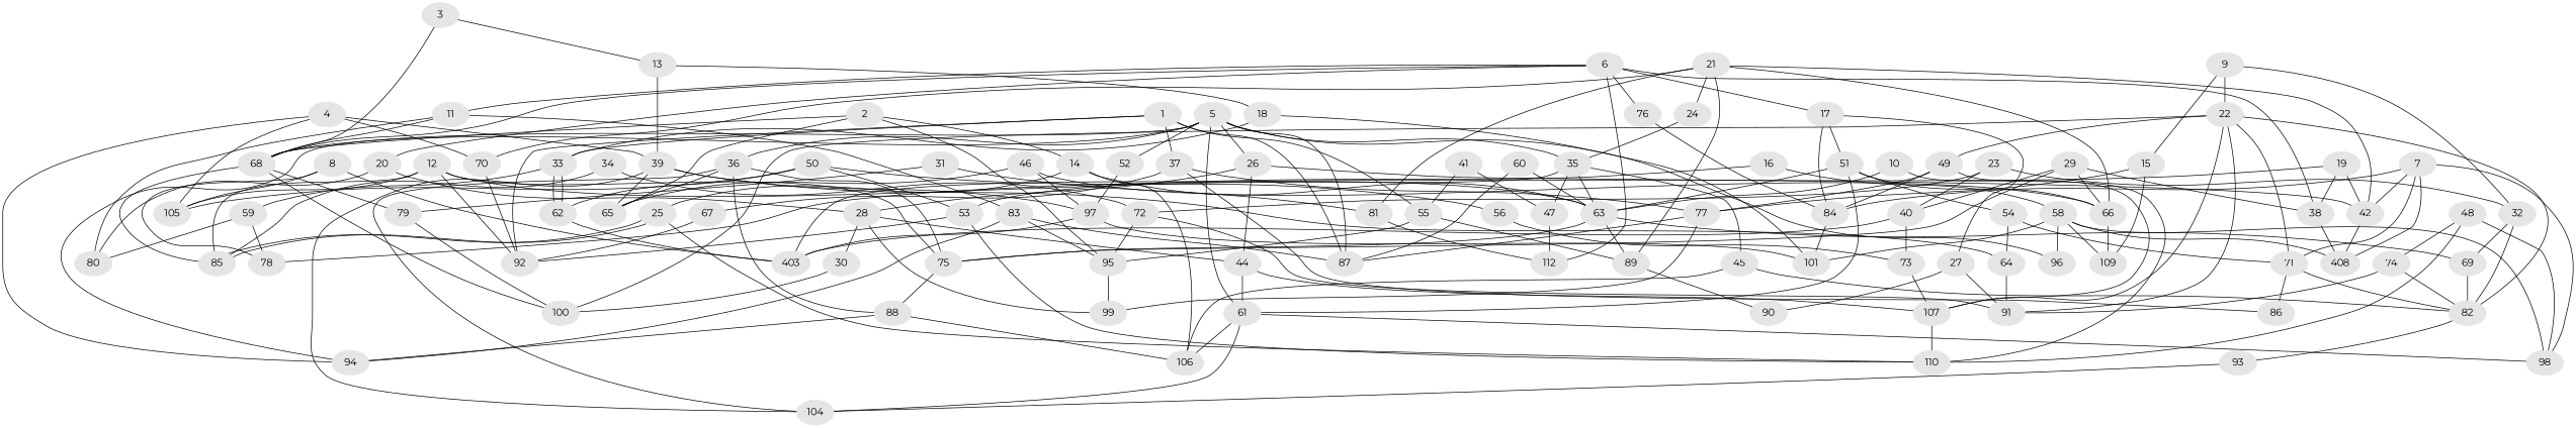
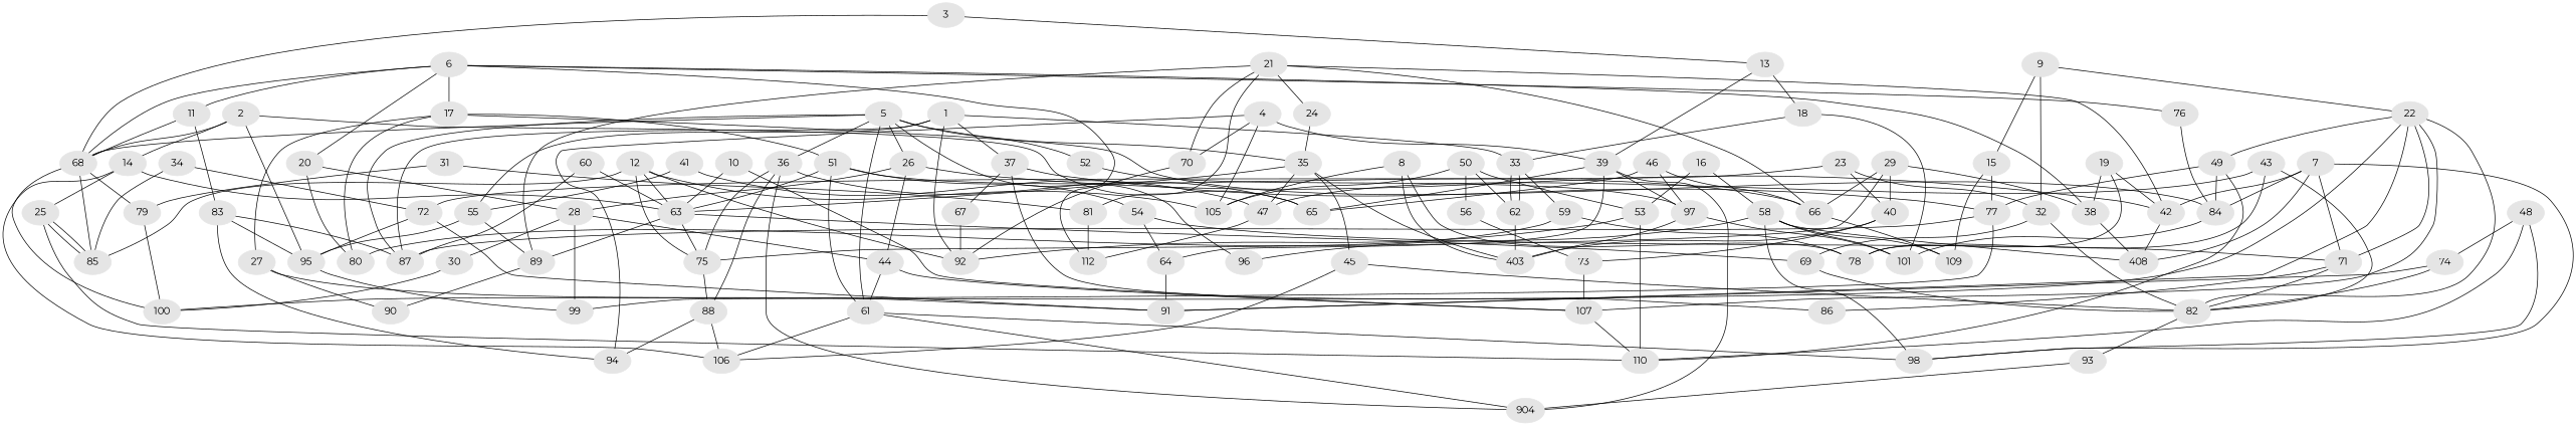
  graph {
    fontname=Montserrat
    node [color=gray90 fontname=Montserrat style=filled]
    edge [fontname=Montserrat]
    1
    33
    37
    55
    87
    92
    59
    62
    77
    67
    86
    95
    89
    2
    14
    68
    65
    63
    25
    106
    36
    75
    88
-   104
+   104 [label=904]
    85
    100
    79
    99
    3
    13
    39
    18
    4
    70
    94
    105
    64
    97
    5
    26
    35
    52
    61
    96
    42
    28
    44
    n48 [label=403]
    45
    47
    98
    6
    11
    17
    20
    38
    76
    n58 [label=112]
    83
    84
    27
    51
    80
    n64 [label=408]
    7
    71
    82
    101
    8
    78
    9
    15
    22
    32
    109
    107
    49
    91
    69
    10
    110
    12
    16
    53
    58
    90
    66
    54
    19
    48
    74
    30
    21
    24
    81
    93
    23
    40
    72
    73
    29
    31
    34
    41
+   43
    46
    50
    56
    60
    1 -- 33
    1 -- 37
    1 -- 55
    1 -- 87
    1 -- 92
    33 -- 59
    33 -- 62
    33 -- 62
    37 -- 77
    37 -- 67
    37 -- 86
    55 -- 95
    55 -- 89
    59 -- 80
    59 -- 78
    62 -- n48
    77 -- 87
    77 -- 99
    67 -- 92
    95 -- 99
    89 -- 90
    2 -- 95
    2 -- 14
    2 -- 68
    2 -- 65
    14 -- 63
    14 -- 25
    14 -- 106
    68 -- 85
    68 -- 100
    68 -- 79
    63 -- 89
    63 -- 75
    63 -- 69
    25 -- 85
    25 -- 85
    25 -- 110
    36 -- 65
    36 -- 75
    36 -- 88
    36 -- 104
    75 -- 88
    88 -- 106
    88 -- 94
    79 -- 100
    3 -- 68
    3 -- 13
    13 -- 39
    13 -- 18
    39 -- 65
    39 -- 104
    39 -- 64
    39 -- 97
    18 -- 33
    18 -- 101
    4 -- 39
    4 -- 70
    4 -- 94
    4 -- 105
    70 -- 92
    64 -- 91
    97 -- n48
    97 -- 101
    5 -- 87
    5 -- 68
    5 -- 36
-   5 -- 94
    5 -- 26
    5 -- 35
    5 -- 52
    5 -- 61
    5 -- 96
    26 -- 42
    26 -- 28
    26 -- 44
    35 -- 63
    35 -- n48
    35 -- 45
    35 -- 47
    52 -- 97
    61 -- 106
    61 -- 104
    61 -- 98
    42 -- n64
    28 -- 99
    28 -- 44
    28 -- 30
    44 -- 61
    44 -- 107
    45 -- 106
    45 -- 82
    47 -- n58
    6 -- 68
    6 -- 11
    6 -- 17
    6 -- 20
    6 -- 38
    6 -- 76
    6 -- n58
    11 -- 68
    11 -- 83
    17 -- 84
    17 -- 27
    17 -- 51
-   11 -- 80
+   17 -- 80
    20 -- 28
    20 -- 80
    38 -- n64
    76 -- 84
    83 -- 87
    83 -- 95
    83 -- 94
    84 -- 101
    27 -- 91
    27 -- 90
    51 -- 63
    51 -- 61
    51 -- 66
    51 -- 54
    7 -- 42
    7 -- 98
    7 -- 84
    7 -- n64
    7 -- 71
    71 -- 86
    71 -- 82
    82 -- 93
    8 -- 105
    8 -- n48
    8 -- 78
    9 -- 15
    9 -- 22
    9 -- 32
    15 -- 77
    15 -- 109
    22 -- 100
    22 -- 71
    22 -- 82
    22 -- 107
    22 -- 49
    22 -- 91
    32 -- 82
    32 -- 69
    107 -- 110
    49 -- 77
    49 -- 84
    49 -- 110
    69 -- 82
    10 -- 63
    10 -- 107
    12 -- 92
    12 -- 63
    12 -- 75
    12 -- 85
    12 -- 105
    16 -- 53
    16 -- 58
    53 -- 92
    53 -- 110
    58 -- 96
    58 -- 98
    58 -- n64
    58 -- 101
    58 -- 109
    66 -- 109
    54 -- 64
    54 -- 71
    19 -- 42
    19 -- 38
    19 -- 78
    48 -- 98
    48 -- 110
    48 -- 74
    74 -- 82
    74 -- 91
    30 -- 100
    21 -- 89
    21 -- 70
    21 -- 42
    21 -- 66
    21 -- 24
    21 -- 81
    24 -- 35
    81 -- n58
    93 -- 104
    23 -- 32
    23 -- 40
    23 -- 72
    40 -- n48
    40 -- 73
    72 -- 95
    72 -- 91
    73 -- 107
    29 -- 75
    29 -- 38
    29 -- 66
    29 -- 40
    31 -- 79
    31 -- 81
    34 -- 85
    34 -- 72
    41 -- 55
    41 -- 47
+   43 -- 47
+   43 -- 82
+   43 -- 78
    46 -- 65
    46 -- 97
    46 -- 66
    50 -- 62
    50 -- 105
    50 -- 53
    50 -- 56
    56 -- 73
    60 -- 87
    60 -- 63
  }
